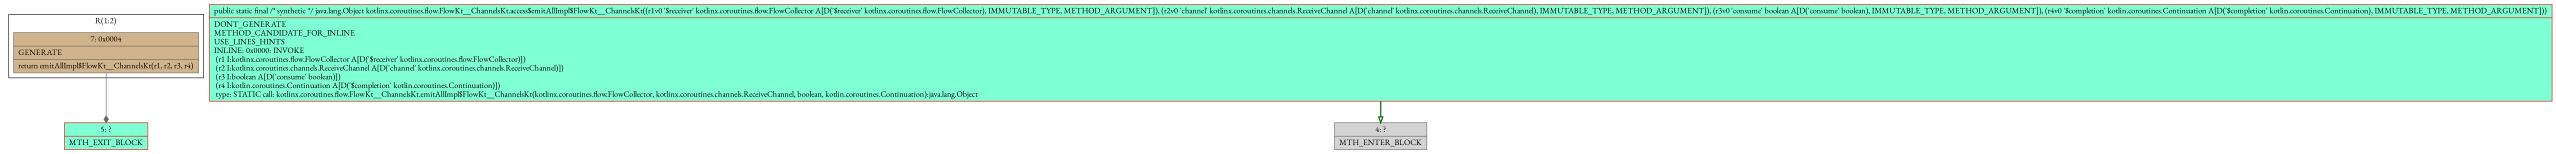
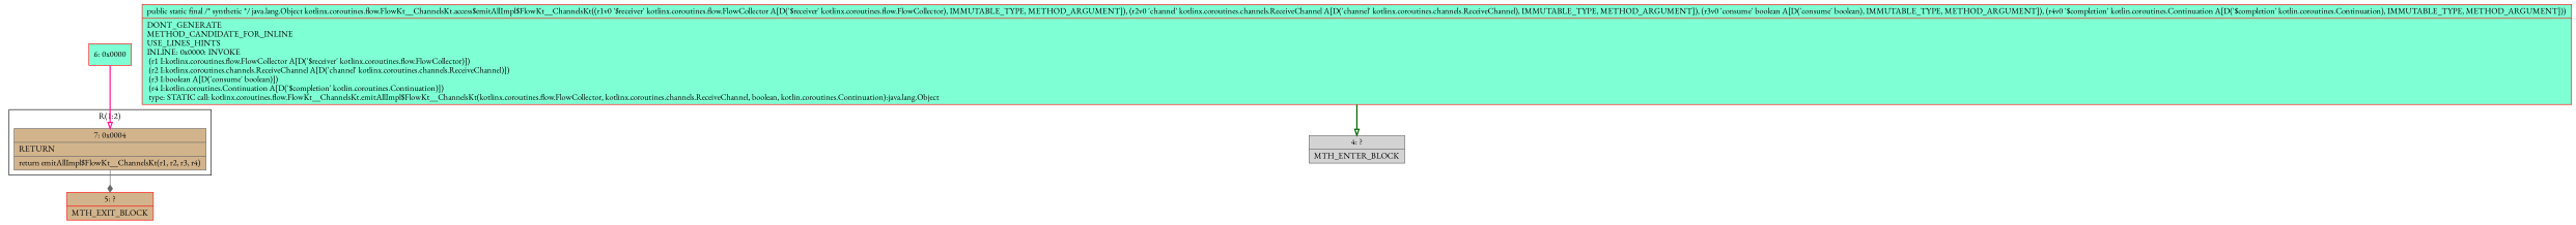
  digraph {
    fontname="EB Garamond"
    node [color=red fillcolor=tan fontname="EB Garamond" shape=record style=filled]
    edge [arrowhead=onormal fontname="EB Garamond" style=bold]
-   n1 [color=gray40 label="{7\:\ 0x0004|GENERATE\l|return emitAllImpl$FlowKt__ChannelsKt(r1, r2, r3, r4)\l}"]
-   n2 [fillcolor=aquamarine label="{5\:\ ?|MTH_EXIT_BLOCK\l}"]
+   n1 [color=gray40 label="{7\:\ 0x0004|RETURN\l|return emitAllImpl$FlowKt__ChannelsKt(r1, r2, r3, r4)\l}"]
+   n2 [label="{5\:\ ?|MTH_EXIT_BLOCK\l}"]
    n3 [color=gray40 fillcolor=lightgrey label="{4\:\ ?|MTH_ENTER_BLOCK\l}"]
+   n4 [fillcolor=aquamarine label="{6\:\ 0x0000}"]
    n5 [fillcolor=aquamarine label="{public static final \/* synthetic *\/ java.lang.Object kotlinx.coroutines.flow.FlowKt__ChannelsKt.access$emitAllImpl$FlowKt__ChannelsKt((r1v0 '$receiver' kotlinx.coroutines.flow.FlowCollector A[D('$receiver' kotlinx.coroutines.flow.FlowCollector), IMMUTABLE_TYPE, METHOD_ARGUMENT]), (r2v0 'channel' kotlinx.coroutines.channels.ReceiveChannel A[D('channel' kotlinx.coroutines.channels.ReceiveChannel), IMMUTABLE_TYPE, METHOD_ARGUMENT]), (r3v0 'consume' boolean A[D('consume' boolean), IMMUTABLE_TYPE, METHOD_ARGUMENT]), (r4v0 '$completion' kotlin.coroutines.Continuation A[D('$completion' kotlin.coroutines.Continuation), IMMUTABLE_TYPE, METHOD_ARGUMENT]))  | DONT_GENERATE\lMETHOD_CANDIDATE_FOR_INLINE\lUSE_LINES_HINTS\lINLINE: 0x0000: INVOKE  \l  (r1 I:kotlinx.coroutines.flow.FlowCollector A[D('$receiver' kotlinx.coroutines.flow.FlowCollector)])\l  (r2 I:kotlinx.coroutines.channels.ReceiveChannel A[D('channel' kotlinx.coroutines.channels.ReceiveChannel)])\l  (r3 I:boolean A[D('consume' boolean)])\l  (r4 I:kotlin.coroutines.Continuation A[D('$completion' kotlin.coroutines.Continuation)])\l type: STATIC call: kotlinx.coroutines.flow.FlowKt__ChannelsKt.emitAllImpl$FlowKt__ChannelsKt(kotlinx.coroutines.flow.FlowCollector, kotlinx.coroutines.channels.ReceiveChannel, boolean, kotlin.coroutines.Continuation):java.lang.Object\l}"]
    subgraph cluster_1 {
      label="R(1:2)"
      n1
    }
    n1 -> n2 [arrowhead=diamond color=gray40 style=solid]
+   n4 -> n1 [color=deeppink]
    n5 -> n3 [color=darkgreen]
  }
